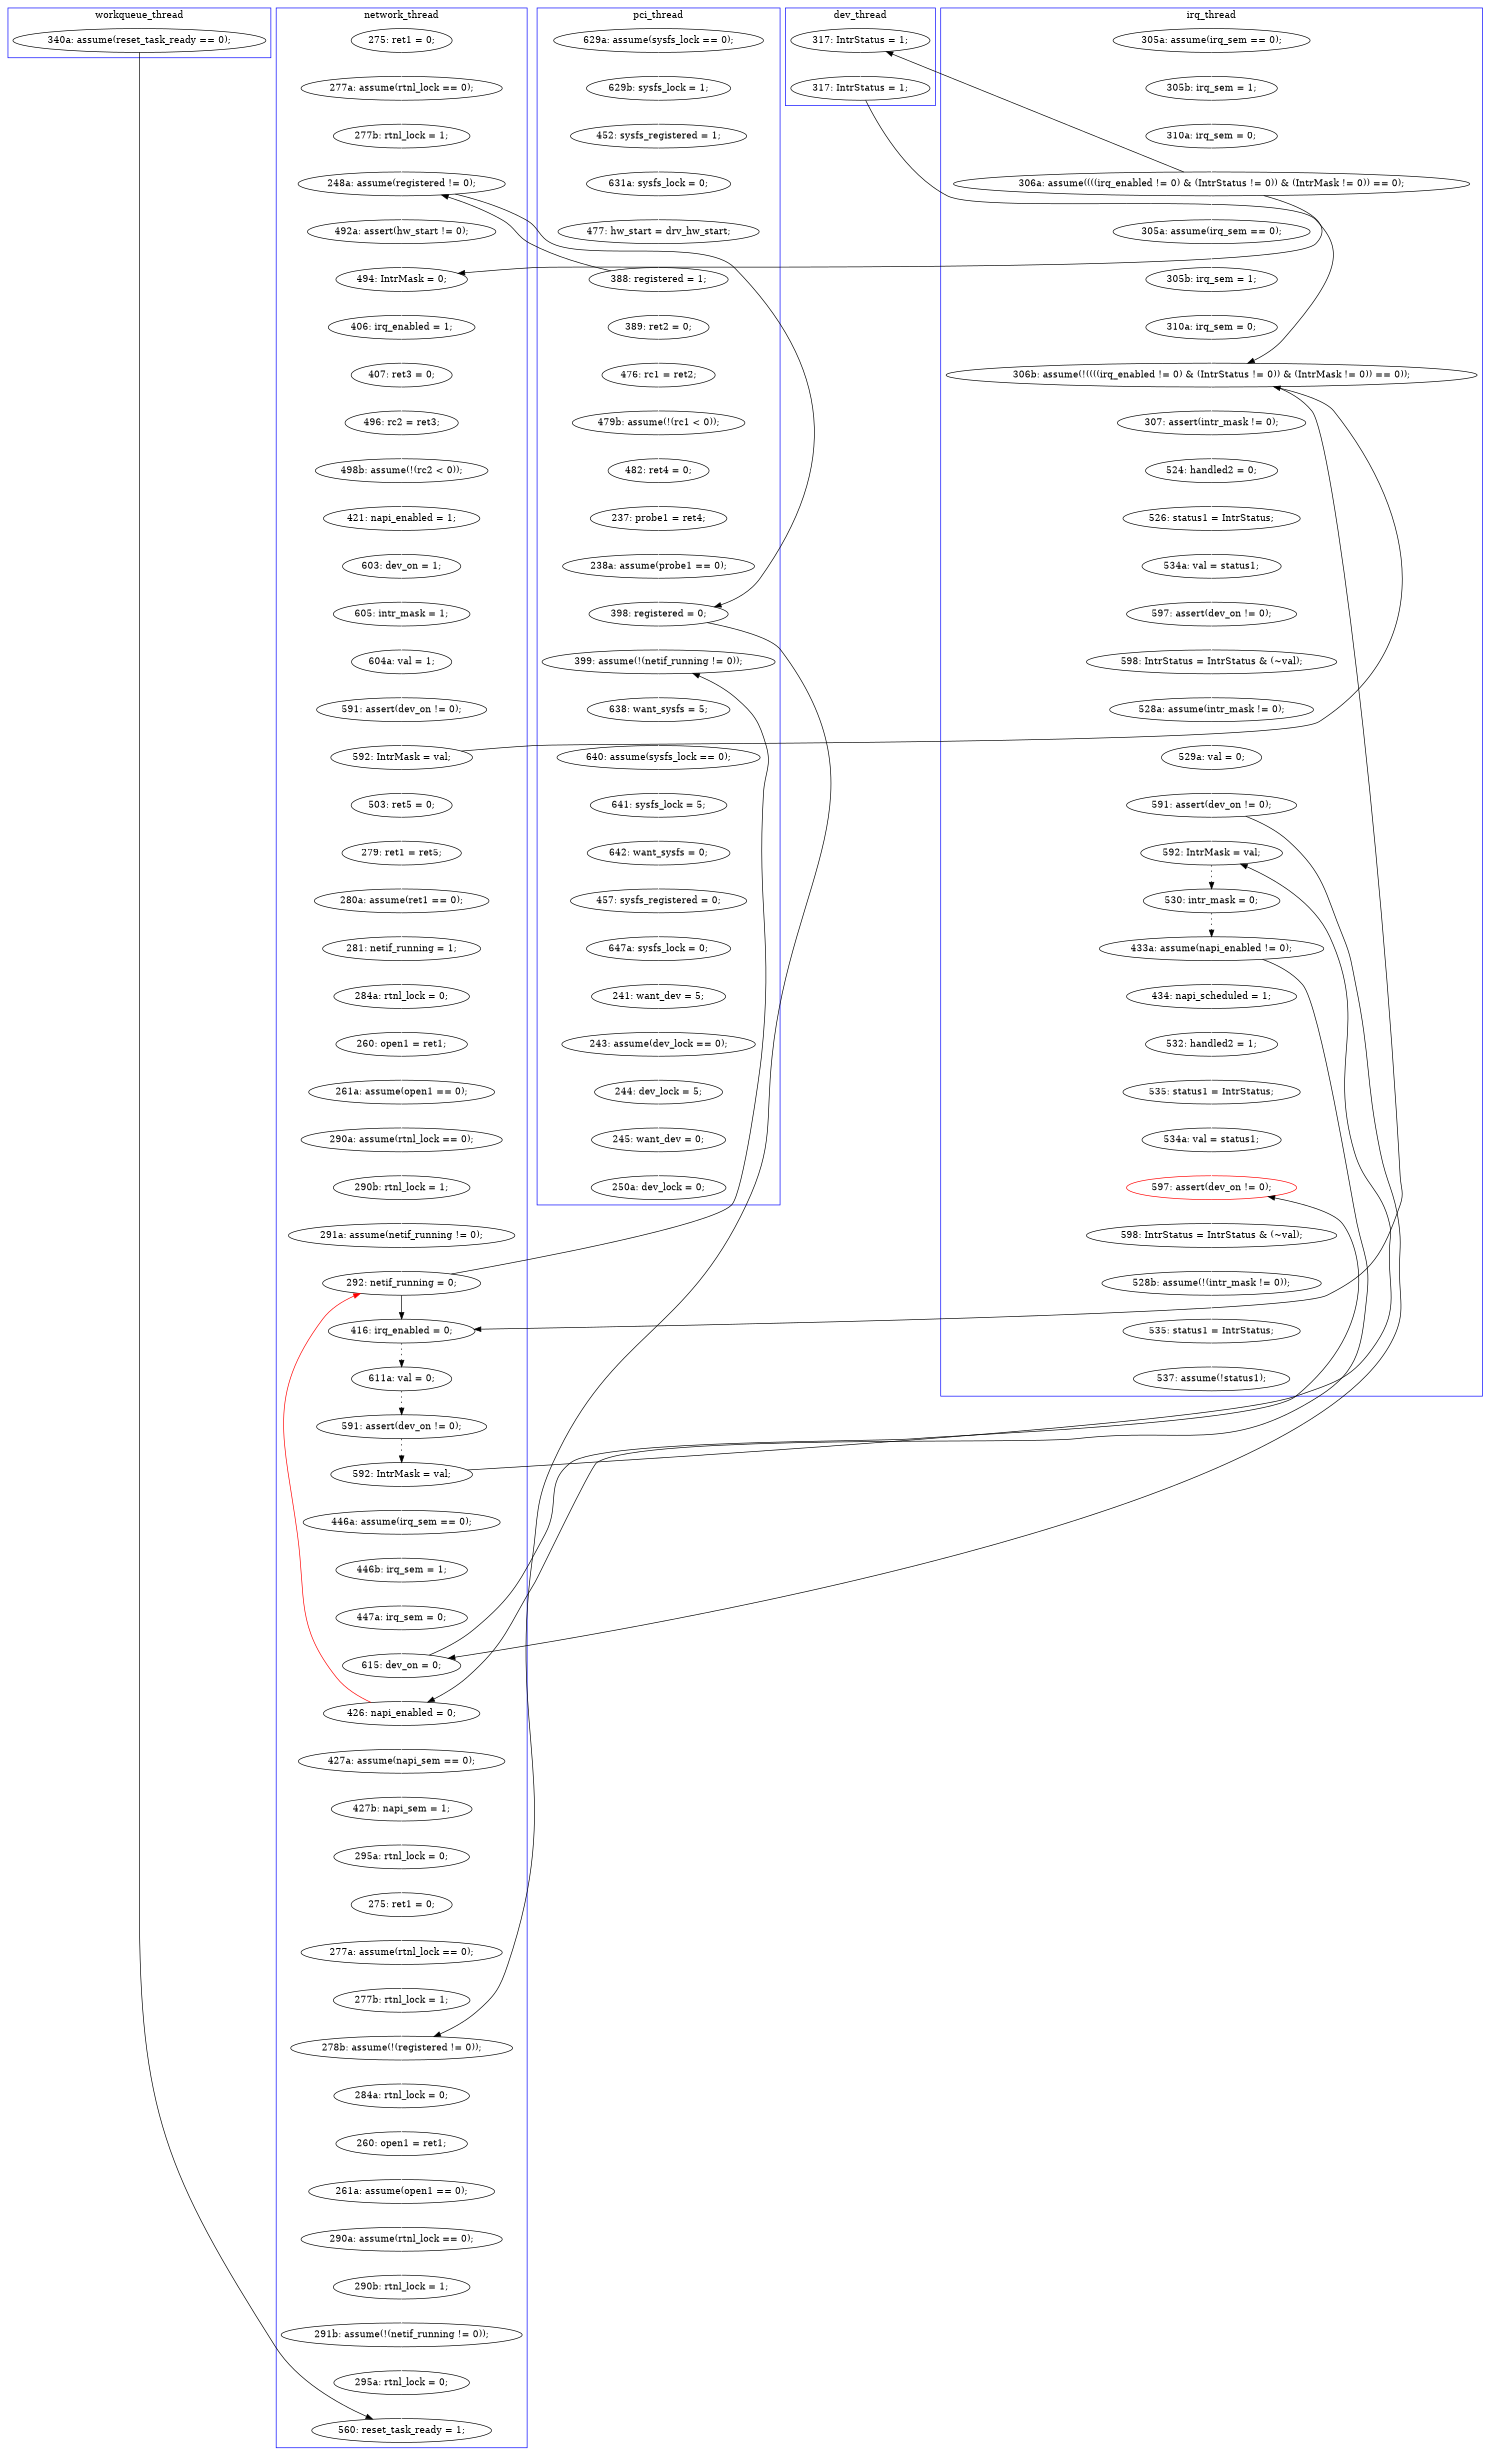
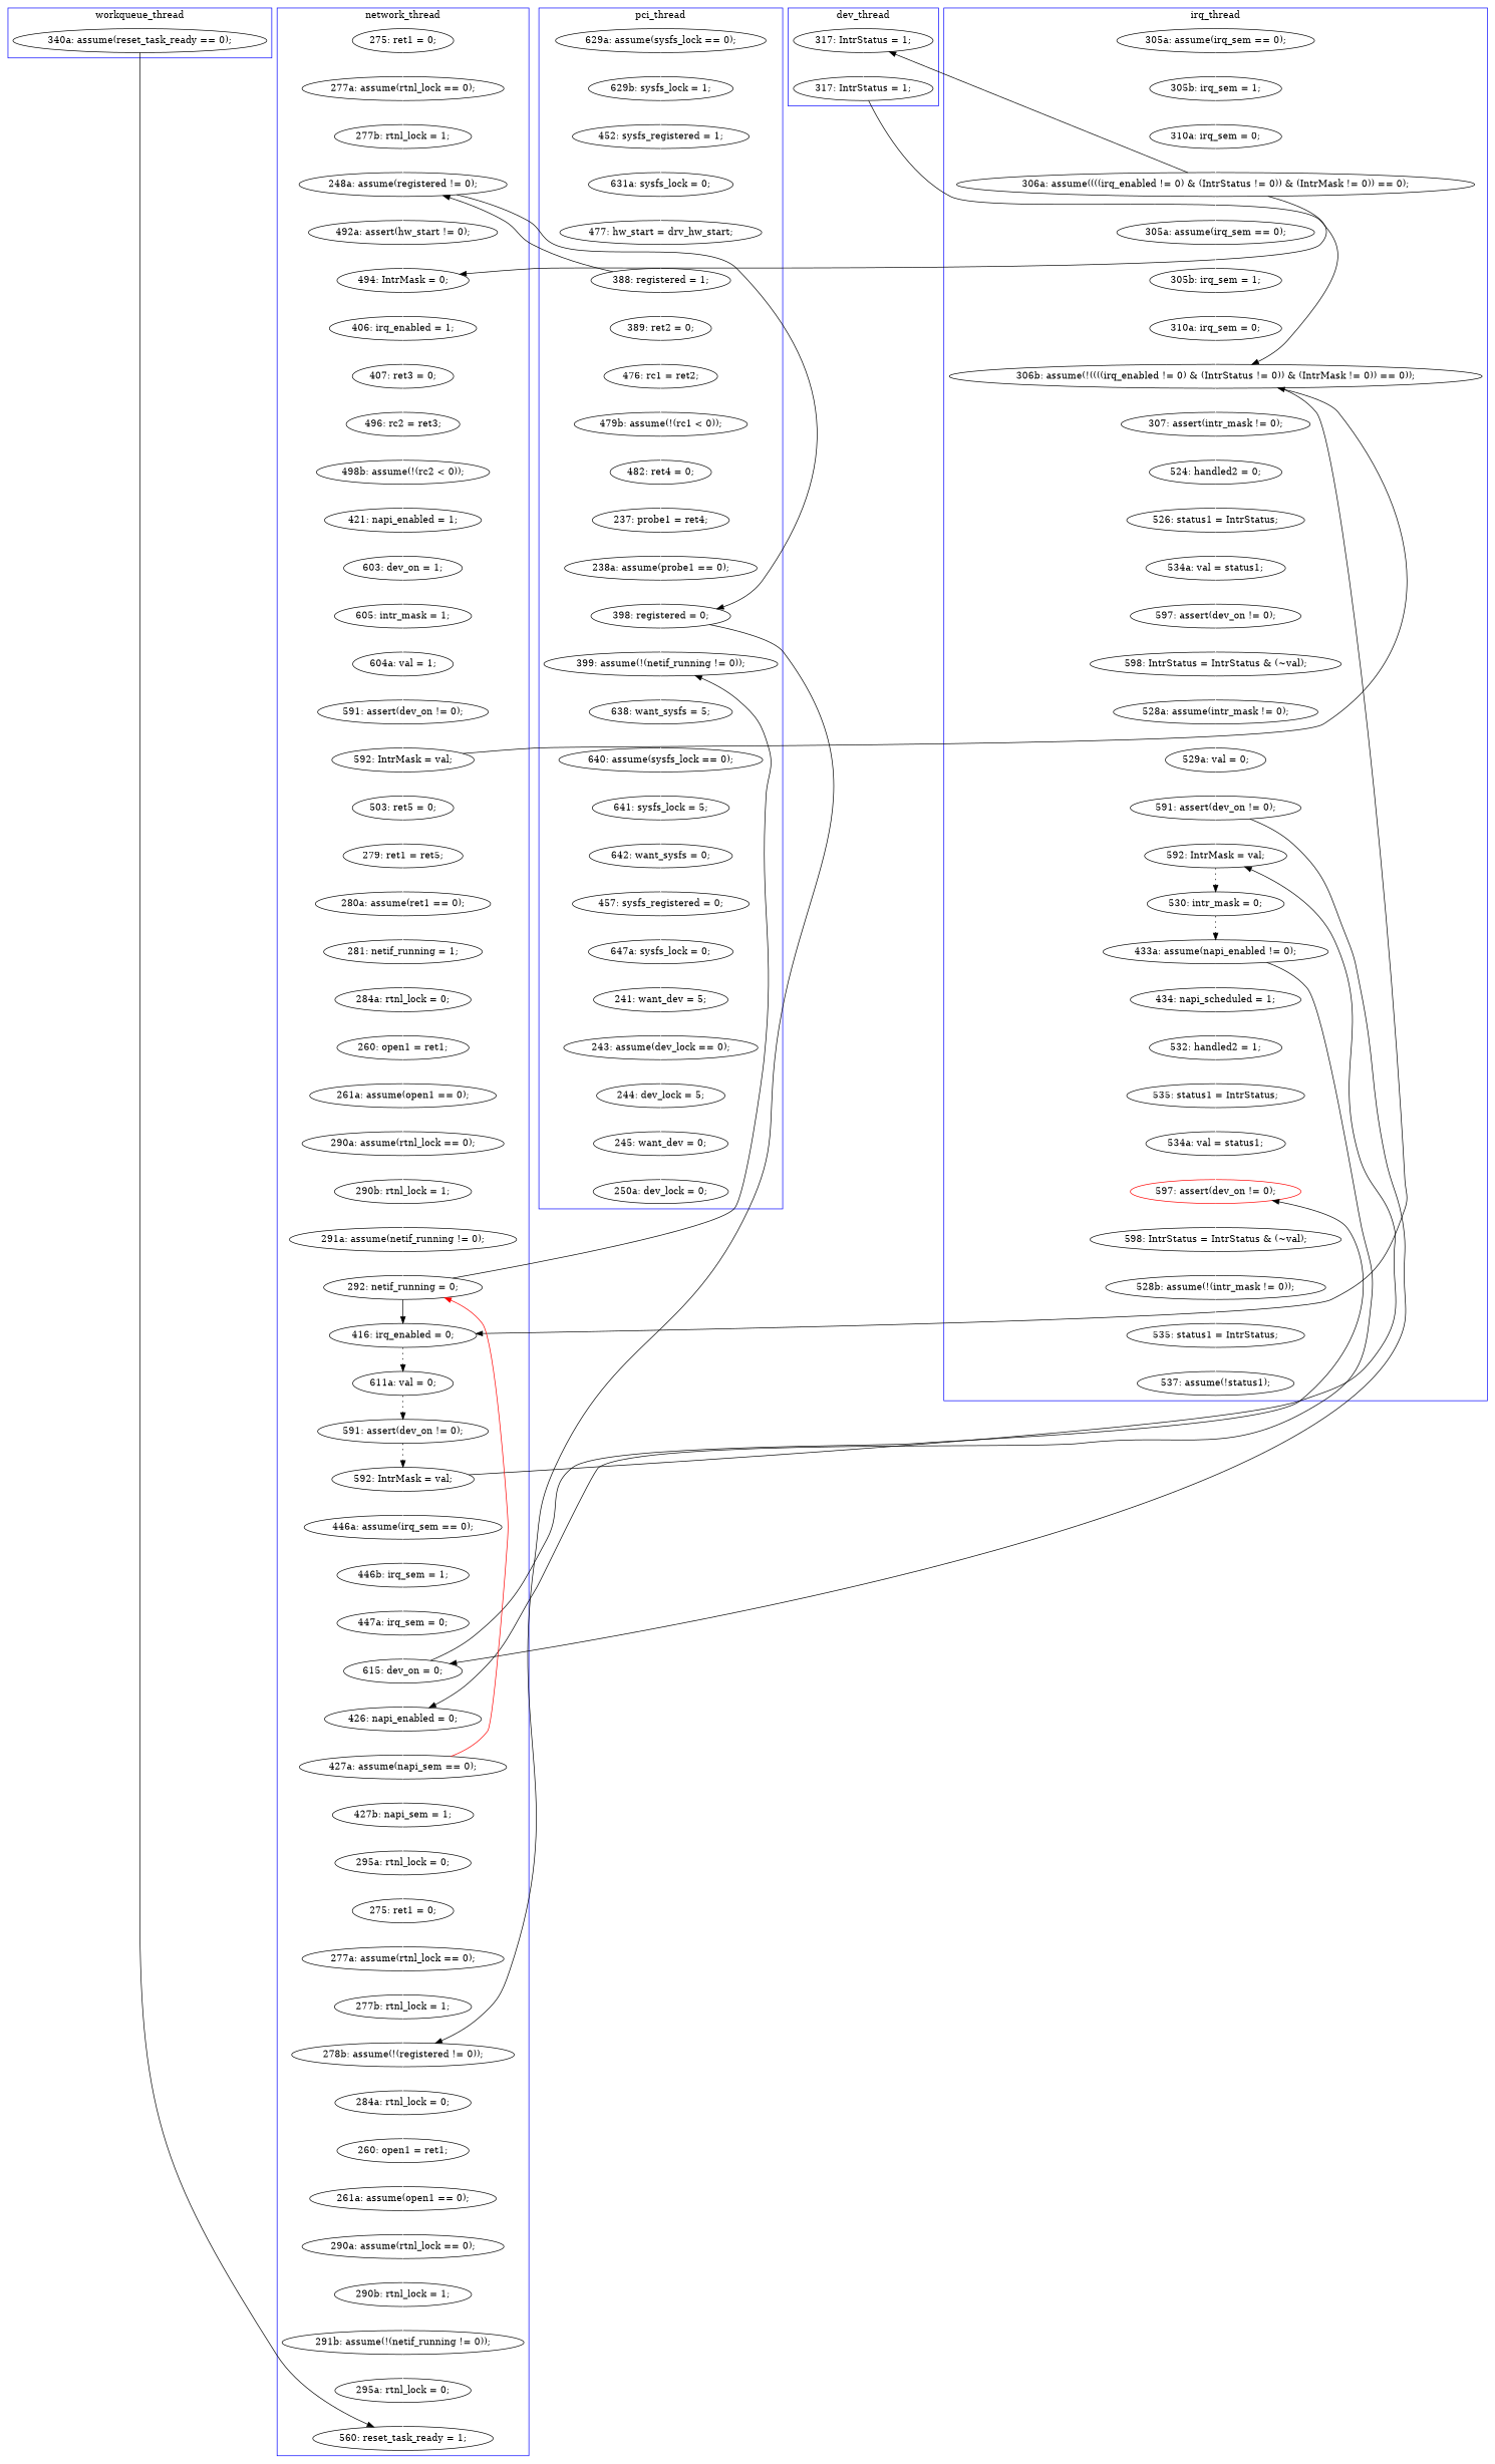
  digraph {
    edge [color=white style=solid]
    n1 [label="340a: assume(reset_task_ready == 0);"]
    n2 [label="317: IntrStatus = 1;"]
    n3 [label="317: IntrStatus = 1;"]
    n4 [label="238a: assume(probe1 == 0);"]
    n5 [label="398: registered = 0;"]
    n6 [label="389: ret2 = 0;"]
    n7 [label="476: rc1 = ret2;"]
    n8 [label="399: assume(!(netif_running != 0));"]
    n9 [label="477: hw_start = drv_hw_start;"]
    n10 [label="388: registered = 1;"]
    n11 [label="638: want_sysfs = 5;"]
    n12 [label="640: assume(sysfs_lock == 0);"]
    n13 [label="641: sysfs_lock = 5;"]
    n14 [label="629a: assume(sysfs_lock == 0);"]
    n15 [label="629b: sysfs_lock = 1;"]
    n16 [label="452: sysfs_registered = 1;"]
    n17 [label="631a: sysfs_lock = 0;"]
    n18 [label="457: sysfs_registered = 0;"]
    n19 [label="647a: sysfs_lock = 0;"]
    n20 [label="479b: assume(!(rc1 < 0));"]
    n21 [label="482: ret4 = 0;"]
    n22 [label="237: probe1 = ret4;"]
    n23 [label="243: assume(dev_lock == 0);"]
    n24 [label="244: dev_lock = 5;"]
    n25 [label="642: want_sysfs = 0;"]
    n26 [label="241: want_dev = 5;"]
    n27 [label="245: want_dev = 0;"]
    n28 [label="250a: dev_lock = 0;"]
    n29 [label="433a: assume(napi_enabled != 0);"]
    n30 [label="306a: assume((((irq_enabled != 0) & (IntrStatus != 0)) & (IntrMask != 0)) == 0);"]
    n31 [label="532: handled2 = 1;"]
    n32 [label="535: status1 = IntrStatus;"]
    n33 [label="597: assert(dev_on != 0);"]
    n34 [label="598: IntrStatus = IntrStatus & (~val);"]
    n35 [label="310a: irq_sem = 0;"]
    n36 [label="306b: assume(!((((irq_enabled != 0) & (IntrStatus != 0)) & (IntrMask != 0)) == 0));"]
    n37 [label="534a: val = status1;"]
    n38 [label="526: status1 = IntrStatus;"]
    n39 [label="534a: val = status1;"]
    n40 [label="305b: irq_sem = 1;"]
    n41 [label="310a: irq_sem = 0;"]
    n42 [color=red label="597: assert(dev_on != 0);"]
    n43 [label="307: assert(intr_mask != 0);"]
    n44 [label="524: handled2 = 0;"]
    n45 [label="528a: assume(intr_mask != 0);"]
    n46 [label="305a: assume(irq_sem == 0);"]
    n47 [label="528b: assume(!(intr_mask != 0));"]
    n48 [label="535: status1 = IntrStatus;"]
    n49 [label="305b: irq_sem = 1;"]
    n50 [label="598: IntrStatus = IntrStatus & (~val);"]
    n51 [label="591: assert(dev_on != 0);"]
    n52 [label="592: IntrMask = val;"]
    n53 [label="305a: assume(irq_sem == 0);"]
    n54 [label="434: napi_scheduled = 1;"]
    n55 [label="537: assume(!status1);"]
    n56 [label="530: intr_mask = 0;"]
    n57 [label="529a: val = 0;"]
    n58 [label="426: napi_enabled = 0;"]
    n59 [label="494: IntrMask = 0;"]
    n60 [label="292: netif_running = 0;"]
    n61 [label="416: irq_enabled = 0;"]
    n62 [label="281: netif_running = 1;"]
    n63 [label="284a: rtnl_lock = 0;"]
    n64 [label="248a: assume(registered != 0);"]
    n65 [label="492a: assert(hw_start != 0);"]
    n66 [label="290a: assume(rtnl_lock == 0);"]
    n67 [label="290b: rtnl_lock = 1;"]
    n68 [label="290a: assume(rtnl_lock == 0);"]
    n69 [label="290b: rtnl_lock = 1;"]
    n70 [label="278b: assume(!(registered != 0));"]
    n71 [label="284a: rtnl_lock = 0;"]
    n72 [label="503: ret5 = 0;"]
    n73 [label="279: ret1 = ret5;"]
    n74 [label="592: IntrMask = val;"]
    n75 [label="446a: assume(irq_sem == 0);"]
    n76 [label="280a: assume(ret1 == 0);"]
    n77 [label="261a: assume(open1 == 0);"]
    n78 [label="611a: val = 0;"]
    n79 [label="407: ret3 = 0;"]
    n80 [label="496: rc2 = ret3;"]
    n81 [label="260: open1 = ret1;"]
    n82 [label="261a: assume(open1 == 0);"]
    n83 [label="406: irq_enabled = 1;"]
    n84 [label="560: reset_task_ready = 1;"]
    n85 [label="447a: irq_sem = 0;"]
    n86 [label="615: dev_on = 0;"]
    n87 [label="295a: rtnl_lock = 0;"]
    n88 [label="275: ret1 = 0;"]
    n89 [label="498b: assume(!(rc2 < 0));"]
    n90 [label="603: dev_on = 1;"]
    n91 [label="605: intr_mask = 1;"]
    n92 [label="291b: assume(!(netif_running != 0));"]
    n93 [label="277a: assume(rtnl_lock == 0);"]
    n94 [label="277b: rtnl_lock = 1;"]
    n95 [label="446b: irq_sem = 1;"]
    n96 [label="427a: assume(napi_sem == 0);"]
    n97 [label="291a: assume(netif_running != 0);"]
    n98 [label="295a: rtnl_lock = 0;"]
    n99 [label="591: assert(dev_on != 0);"]
    n100 [label="591: assert(dev_on != 0);"]
    n101 [label="592: IntrMask = val;"]
    n102 [label="277b: rtnl_lock = 1;"]
    n103 [label="604a: val = 1;"]
    n104 [label="427b: napi_sem = 1;"]
    n105 [label="260: open1 = ret1;"]
    n106 [label="275: ret1 = 0;"]
    n107 [label="277a: assume(rtnl_lock == 0);"]
    n108 [label="421: napi_enabled = 1;"]
    subgraph cluster_1 {
      color=blue
      label=workqueue_thread
      n1
    }
    subgraph cluster_2 {
      color=blue
      label=dev_thread
      n2
      n3
    }
    subgraph cluster_3 {
      color=blue
      label=pci_thread
      n4
      n5
      n6
      n7
      n8
      n9
      n10
      n11
      n12
      n13
      n14
      n15
      n16
      n17
      n18
      n19
      n20
      n21
      n22
      n23
      n24
      n25
      n26
      n27
      n28
    }
    subgraph cluster_4 {
      color=blue
      label=irq_thread
      n29
      n30
      n31
      n32
      n33
      n34
      n35
      n36
      n37
      n38
      n39
      n40
      n41
      n42
      n43
      n44
      n45
      n46
      n47
      n48
      n49
      n50
      n51
      n52
      n53
      n54
      n55
      n56
      n57
    }
    subgraph cluster_5 {
      color=blue
      label=network_thread
      n58
      n59
      n60
      n61
      n62
      n63
      n64
      n65
      n66
      n67
      n68
      n69
      n70
      n71
      n72
      n73
      n74
      n75
      n76
      n77
      n78
      n79
      n80
      n81
      n82
      n83
      n84
      n85
      n86
      n87
      n88
      n89
      n90
      n91
      n92
      n93
      n94
      n95
      n96
      n97
      n98
      n99
      n100
      n101
      n102
      n103
      n104
      n105
      n106
      n107
      n108
    }
    n1 -> n84 [color=black constraint=false]
    n2 -> n3
    n3 -> n36 [color=black constraint=false]
    n4 -> n5
    n5 -> n8
    n5 -> n70 [color=black constraint=false]
    n6 -> n7
    n7 -> n20
    n8 -> n11
    n9 -> n10
    n10 -> n6
    n10 -> n64 [color=black constraint=false]
    n11 -> n12
    n12 -> n13
    n13 -> n25
    n14 -> n15
    n15 -> n16
    n16 -> n17
    n17 -> n9
    n18 -> n19
    n19 -> n26
    n20 -> n21
    n21 -> n22
    n22 -> n4
    n23 -> n24
    n24 -> n27
    n25 -> n18
    n26 -> n23
    n27 -> n28
    n29 -> n54
    n29 -> n58 [color=black constraint=false]
    n30 -> n2 [color=black constraint=false]
    n30 -> n46
    n30 -> n59 [color=black constraint=false]
    n31 -> n32
    n32 -> n37
    n33 -> n34
    n34 -> n45
    n35 -> n36
    n36 -> n43
    n36 -> n61 [color=black constraint=false]
    n37 -> n42
    n38 -> n39
    n39 -> n33
    n40 -> n41
    n41 -> n30
    n42 -> n50
    n43 -> n44
    n44 -> n38
    n45 -> n57
    n46 -> n49
    n47 -> n48
    n48 -> n55
    n49 -> n35
    n50 -> n47
    n51 -> n52
    n51 -> n86 [color=black constraint=false]
    n52 -> n56 [color=black style=dotted]
    n53 -> n40
    n54 -> n31
    n56 -> n29 [color=black style=dotted]
    n57 -> n51
-   n58 -> n60 [color=red constraint=false]
+   n96 -> n60 [color=red constraint=false]
    n58 -> n96
    n59 -> n83
    n60 -> n8 [color=black constraint=false]
    n60 -> n61 [color=black]
    n61 -> n78 [color=black style=dotted]
    n62 -> n63
    n63 -> n105
    n64 -> n5 [color=black constraint=false]
    n64 -> n65
    n65 -> n59
    n66 -> n67
    n67 -> n92
    n68 -> n69
    n69 -> n97
    n70 -> n71
    n71 -> n81
    n72 -> n73
    n73 -> n76
    n74 -> n52 [color=black constraint=false]
    n74 -> n75
    n75 -> n95
    n76 -> n62
    n77 -> n68
    n78 -> n99 [color=black style=dotted]
    n79 -> n80
    n80 -> n89
    n81 -> n82
    n82 -> n66
    n83 -> n79
    n85 -> n86
    n86 -> n42 [color=black constraint=false]
    n86 -> n58
    n87 -> n88
    n88 -> n93
    n89 -> n108
    n90 -> n91
    n91 -> n103
    n92 -> n98
    n93 -> n94
    n94 -> n70
    n95 -> n85
    n96 -> n104
    n97 -> n60
    n98 -> n84
    n99 -> n74 [color=black style=dotted]
    n100 -> n101
    n101 -> n36 [color=black constraint=false]
    n101 -> n72
    n102 -> n64
    n103 -> n100
    n104 -> n87
    n105 -> n77
    n106 -> n107
    n107 -> n102
    n108 -> n90
  }
